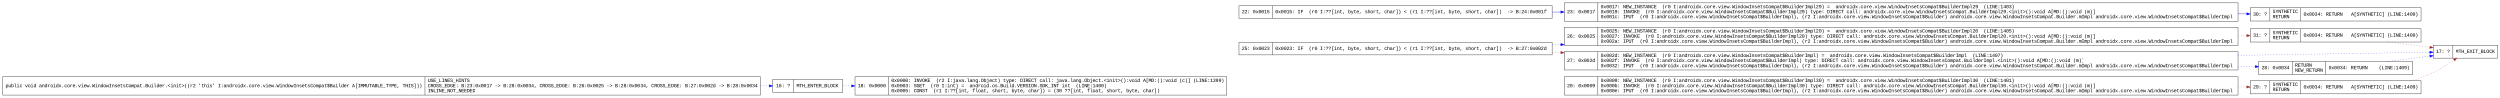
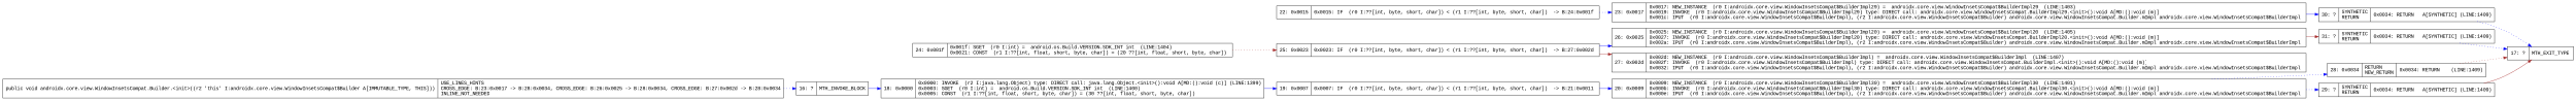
  digraph {
    fontname="Liberation Mono"
    rankdir=LR
    node [fontname="Liberation Mono" shape=record]
    edge [color=blue fontname="Liberation Mono" style=dotted]
-   n1 [label="{16\:\ ?|MTH_ENTER_BLOCK\l}"]
+   n1 [label="{16\:\ ?|MTH_INVOKE_BLOCK\l}"]
    n2 [label="{18\:\ 0x0000|0x0000: INVOKE  (r2 I:java.lang.Object) type: DIRECT call: java.lang.Object.\<init\>():void A[MD:():void (c)] (LINE:1399)\l0x0003: SGET  (r0 I:int) =  android.os.Build.VERSION.SDK_INT int  (LINE:1400)\l0x0005: CONST  (r1 I:??[int, float, short, byte, char]) = (30 ??[int, float, short, byte, char]) \l}"]
+   n3 [label="{19\:\ 0x0007|0x0007: IF  (r0 I:??[int, byte, short, char]) \< (r1 I:??[int, byte, short, char])  \-\> B:21:0x0011 \l}"]
    n4 [label="{20\:\ 0x0009|0x0009: NEW_INSTANCE  (r0 I:androidx.core.view.WindowInsetsCompat$BuilderImpl30) =  androidx.core.view.WindowInsetsCompat$BuilderImpl30  (LINE:1401)\l0x000b: INVOKE  (r0 I:androidx.core.view.WindowInsetsCompat$BuilderImpl30) type: DIRECT call: androidx.core.view.WindowInsetsCompat.BuilderImpl30.\<init\>():void A[MD:():void (m)]\l0x000e: IPUT  (r0 I:androidx.core.view.WindowInsetsCompat$BuilderImpl), (r2 I:androidx.core.view.WindowInsetsCompat$Builder) androidx.core.view.WindowInsetsCompat.Builder.mImpl androidx.core.view.WindowInsetsCompat$BuilderImpl \l}"]
    n5 [label="{29\:\ ?|SYNTHETIC\lRETURN\l|0x0034: RETURN   A[SYNTHETIC] (LINE:1409)\l}"]
-   n6 [label="{17\:\ ?|MTH_EXIT_BLOCK\l}"]
+   n6 [label="{17\:\ ?|MTH_EXIT_TYPE\l}"]
    n7 [label="{22\:\ 0x0015|0x0015: IF  (r0 I:??[int, byte, short, char]) \< (r1 I:??[int, byte, short, char])  \-\> B:24:0x001f \l}"]
    n8 [label="{23\:\ 0x0017|0x0017: NEW_INSTANCE  (r0 I:androidx.core.view.WindowInsetsCompat$BuilderImpl29) =  androidx.core.view.WindowInsetsCompat$BuilderImpl29  (LINE:1403)\l0x0019: INVOKE  (r0 I:androidx.core.view.WindowInsetsCompat$BuilderImpl29) type: DIRECT call: androidx.core.view.WindowInsetsCompat.BuilderImpl29.\<init\>():void A[MD:():void (m)]\l0x001c: IPUT  (r0 I:androidx.core.view.WindowInsetsCompat$BuilderImpl), (r2 I:androidx.core.view.WindowInsetsCompat$Builder) androidx.core.view.WindowInsetsCompat.Builder.mImpl androidx.core.view.WindowInsetsCompat$BuilderImpl \l}"]
    n9 [label="{30\:\ ?|SYNTHETIC\lRETURN\l|0x0034: RETURN   A[SYNTHETIC] (LINE:1409)\l}"]
+   n10 [label="{24\:\ 0x001f|0x001f: SGET  (r0 I:int) =  android.os.Build.VERSION.SDK_INT int  (LINE:1404)\l0x0021: CONST  (r1 I:??[int, float, short, byte, char]) = (20 ??[int, float, short, byte, char]) \l}"]
    n11 [label="{25\:\ 0x0023|0x0023: IF  (r0 I:??[int, byte, short, char]) \< (r1 I:??[int, byte, short, char])  \-\> B:27:0x002d \l}"]
    n12 [label="{26\:\ 0x0025|0x0025: NEW_INSTANCE  (r0 I:androidx.core.view.WindowInsetsCompat$BuilderImpl20) =  androidx.core.view.WindowInsetsCompat$BuilderImpl20  (LINE:1405)\l0x0027: INVOKE  (r0 I:androidx.core.view.WindowInsetsCompat$BuilderImpl20) type: DIRECT call: androidx.core.view.WindowInsetsCompat.BuilderImpl20.\<init\>():void A[MD:():void (m)]\l0x002a: IPUT  (r0 I:androidx.core.view.WindowInsetsCompat$BuilderImpl), (r2 I:androidx.core.view.WindowInsetsCompat$Builder) androidx.core.view.WindowInsetsCompat.Builder.mImpl androidx.core.view.WindowInsetsCompat$BuilderImpl \l}"]
    n13 [label="{27\:\ 0x002d|0x002d: NEW_INSTANCE  (r0 I:androidx.core.view.WindowInsetsCompat$BuilderImpl) =  androidx.core.view.WindowInsetsCompat$BuilderImpl  (LINE:1407)\l0x002f: INVOKE  (r0 I:androidx.core.view.WindowInsetsCompat$BuilderImpl) type: DIRECT call: androidx.core.view.WindowInsetsCompat.BuilderImpl.\<init\>():void A[MD:():void (m)]\l0x0032: IPUT  (r0 I:androidx.core.view.WindowInsetsCompat$BuilderImpl), (r2 I:androidx.core.view.WindowInsetsCompat$Builder) androidx.core.view.WindowInsetsCompat.Builder.mImpl androidx.core.view.WindowInsetsCompat$BuilderImpl \l}"]
    n14 [label="{31\:\ ?|SYNTHETIC\lRETURN\l|0x0034: RETURN   A[SYNTHETIC] (LINE:1409)\l}"]
    n15 [label="{28\:\ 0x0034|RETURN\lNEW_RETURN\l|0x0034: RETURN    (LINE:1409)\l}"]
    n16 [label="{public void androidx.core.view.WindowInsetsCompat.Builder.\<init\>((r2 'this' I:androidx.core.view.WindowInsetsCompat$Builder A[IMMUTABLE_TYPE, THIS]))  | USE_LINES_HINTS\lCROSS_EDGE: B:23:0x0017 \-\> B:28:0x0034, CROSS_EDGE: B:26:0x0025 \-\> B:28:0x0034, CROSS_EDGE: B:27:0x002d \-\> B:28:0x0034\lINLINE_NOT_NEEDED\l}"]
-   n1 -> n2
-   n4 -> n5 [color=brown]
-   n5 -> n6 [color=brown]
-   n7 -> n8 [style=solid]
+   n1 -> n2 [style=solid]
+   n2 -> n3 [style=solid]
+   n3 -> n4 [style=solid]
+   n4 -> n5
+   n5 -> n6 [color=brown style=solid]
+   n7 -> n8
    n8 -> n9 [style=solid]
-   n13 -> n6
-   n11 -> n12
-   n11 -> n13 [color=brown]
-   n12 -> n14 [color=brown]
-   n13 -> n15
-   n14 -> n6 [color=brown]
-   n15 -> n6
+   n9 -> n6
+   n10 -> n11 [color=brown]
+   n11 -> n12 [style=solid]
+   n11 -> n13 [color=brown style=solid]
+   n12 -> n14 [color=brown style=solid]
+   n4 -> n15
+   n14 -> n6
+   n15 -> n6 [color=brown]
    n16 -> n1
  }
